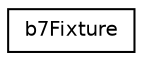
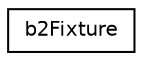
  digraph {
    rankdir=LR
-   n1 [color=black fillcolor=white fontname=Helvetica fontsize=10 height=0.2 label=b7Fixture shape=record style=filled width=0.4]
+   n1 [color=black fillcolor=white fontname=Helvetica fontsize=10 height=0.2 label=b2Fixture shape=record style=filled width=0.4]
  }
